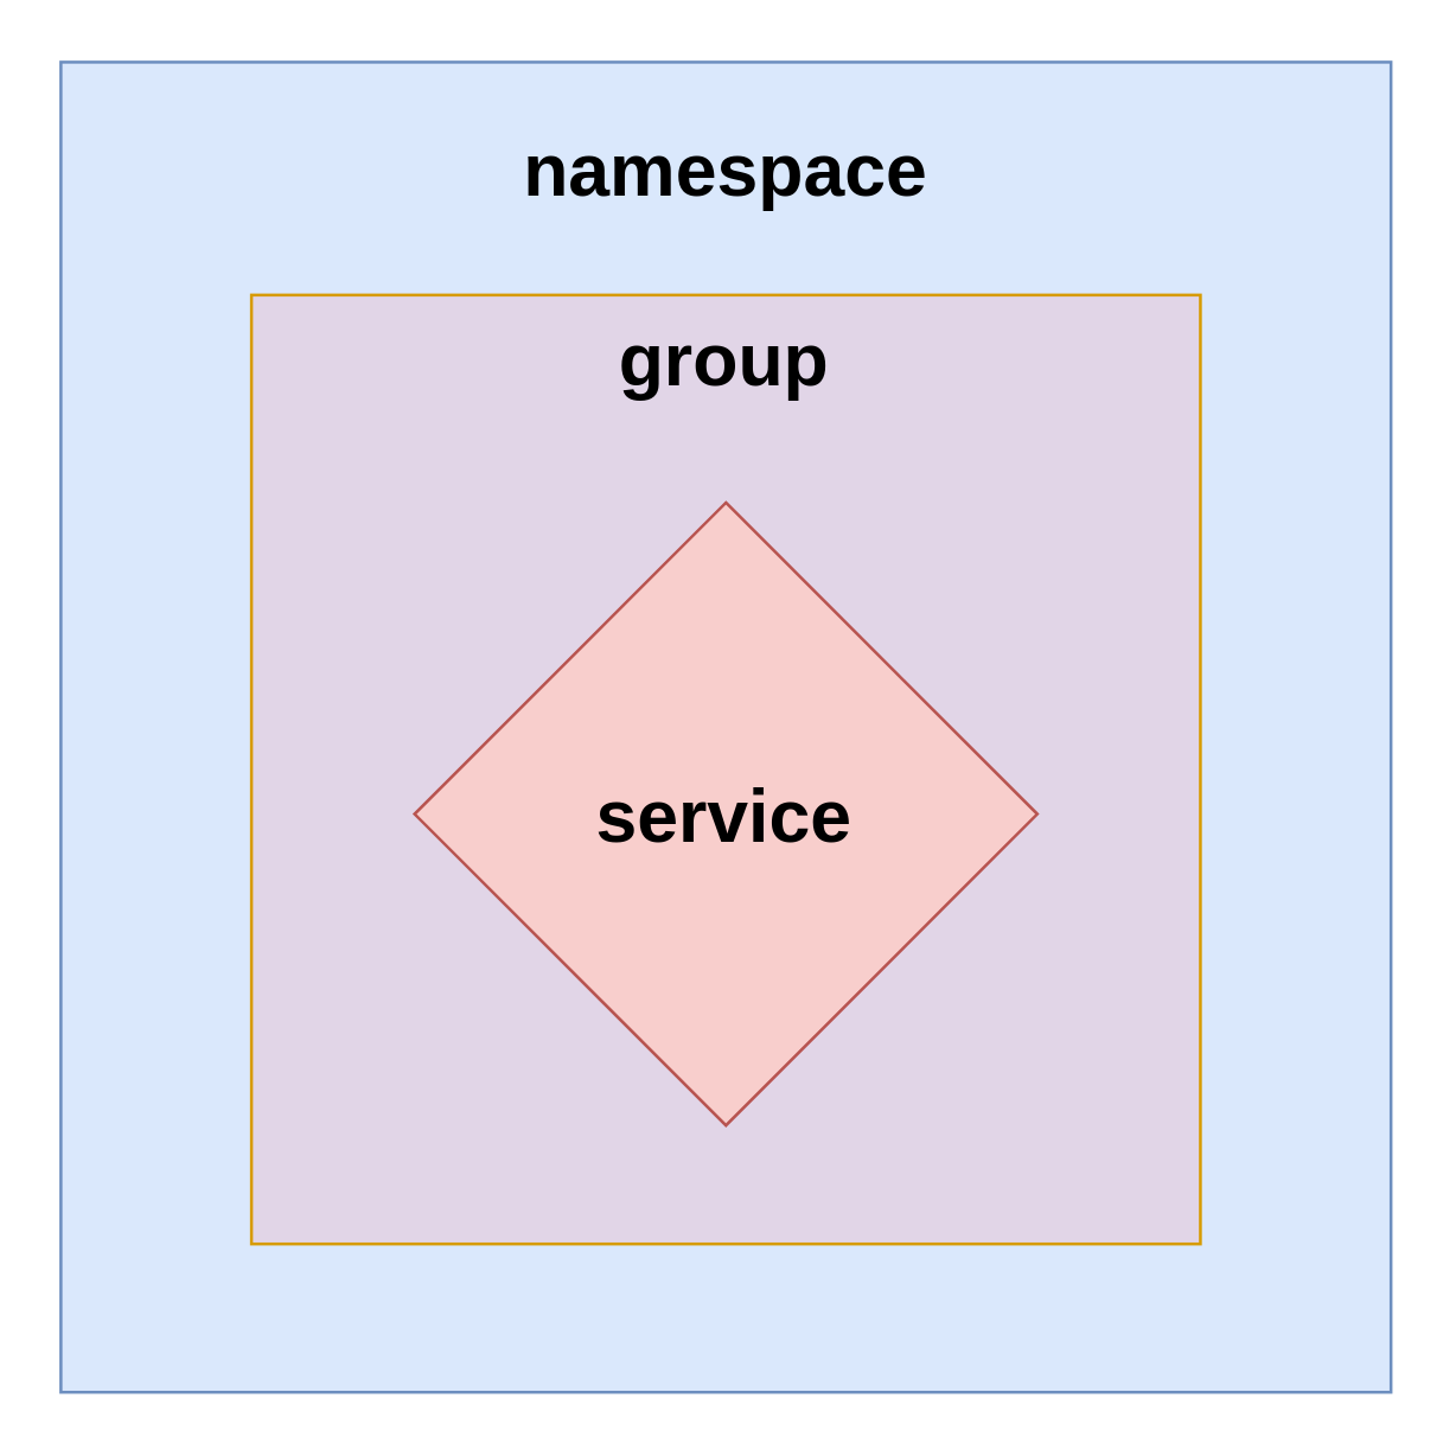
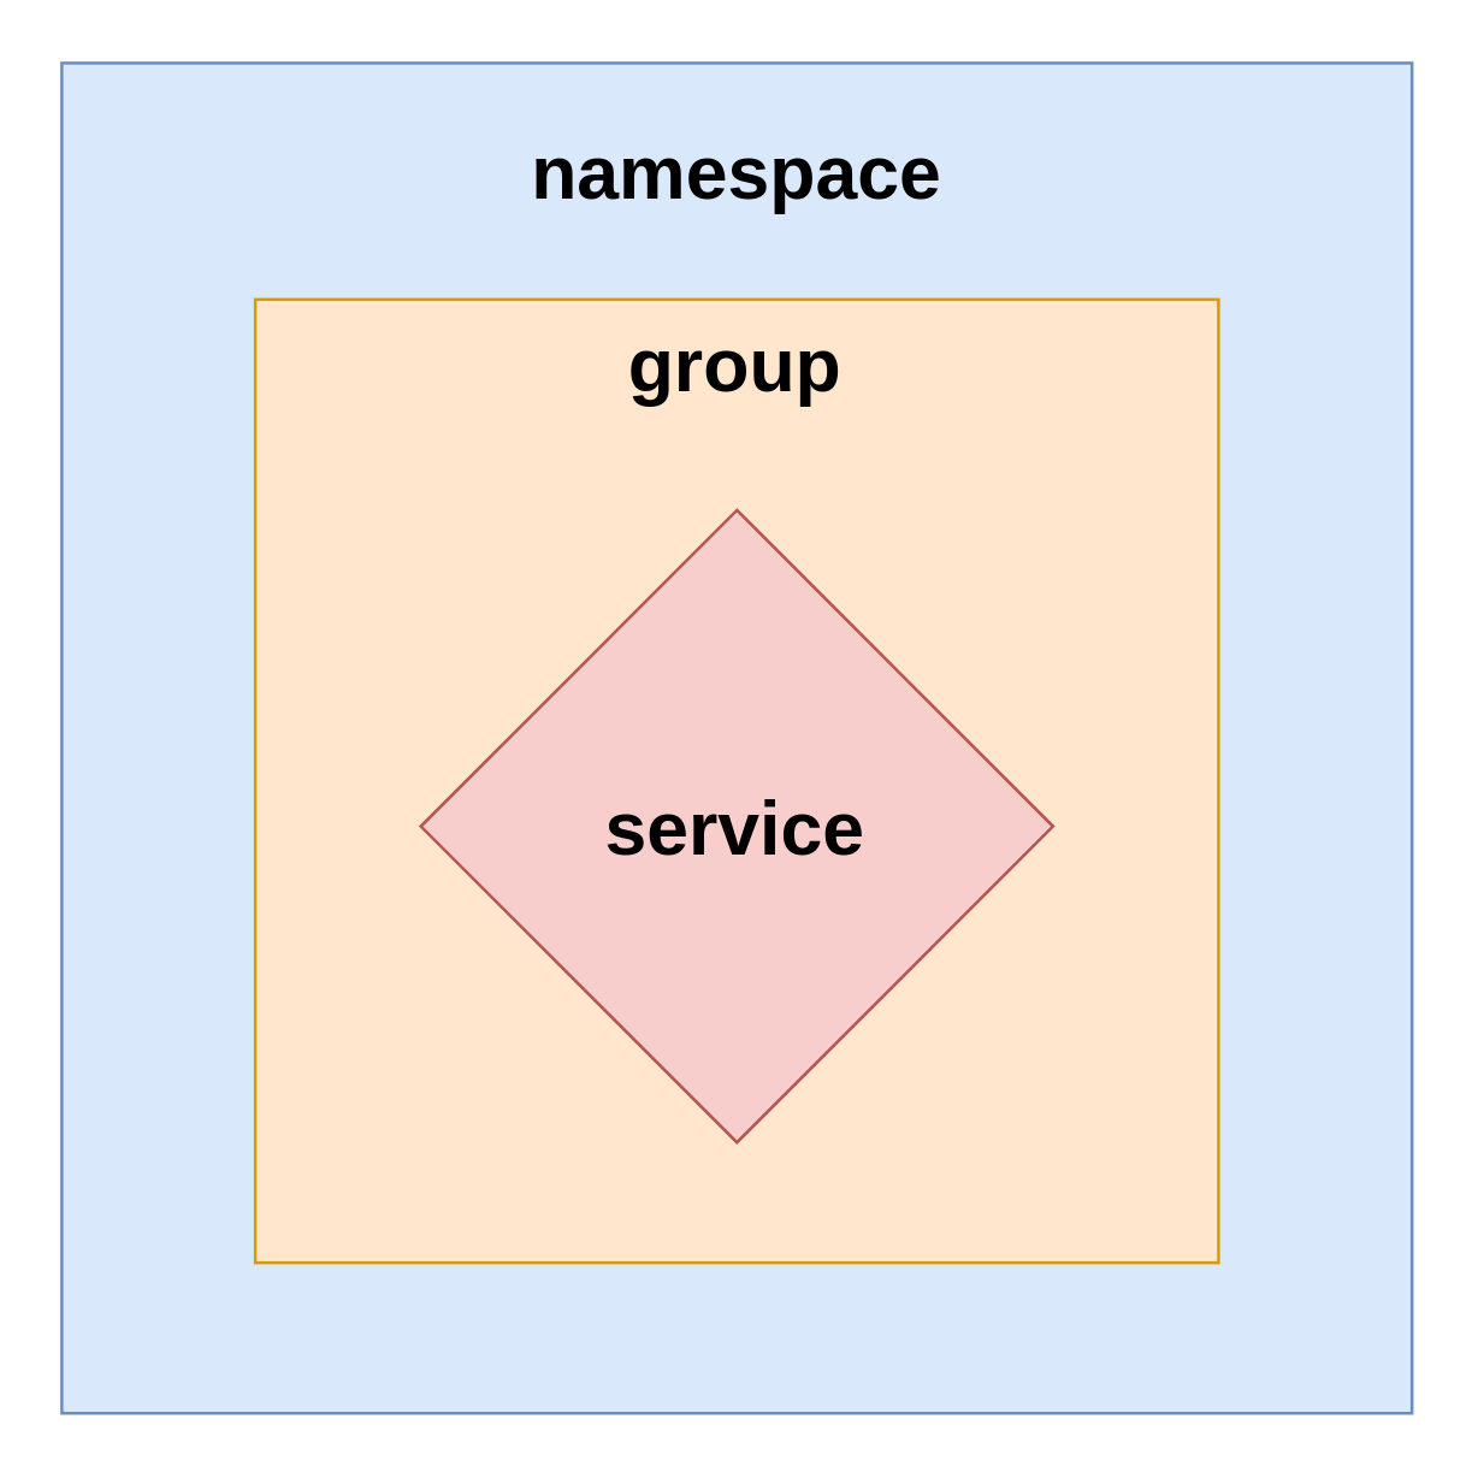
  <mxCell id="0" />
  <mxCell id="1" parent="0" />
  <mxCell id="2" value="&lt;h2&gt;&lt;font style=&quot;font-size: 25px;&quot;&gt;namespace&lt;/font&gt;&lt;/h2&gt;" style="whiteSpace=wrap;html=1;aspect=fixed;fillColor=#dae8fc;strokeColor=#6c8ebf;horizontal=0;direction=east;rotation=90;verticalAlign=top;" vertex="1" parent="1"><mxGeometry x="20.04" y="20.46" width="448.54" height="448.54" as="geometry" /></mxCell>
- <mxCell id="3" value="&lt;b&gt;&lt;font style=&quot;font-size: 25px;&quot;&gt;group&lt;/font&gt;&lt;/b&gt;" style="whiteSpace=wrap;html=1;aspect=fixed;fillColor=#e1d5e7;strokeColor=#d79b00;verticalAlign=top;" vertex="1" parent="1"><mxGeometry x="84.31" y="99" width="320" height="320" as="geometry" /></mxCell>
+ <mxCell id="3" value="&lt;b&gt;&lt;font style=&quot;font-size: 25px;&quot;&gt;group&lt;/font&gt;&lt;/b&gt;" style="whiteSpace=wrap;html=1;aspect=fixed;fillColor=#ffe6cc;strokeColor=#d79b00;verticalAlign=top;" vertex="1" parent="1"><mxGeometry x="84.31" y="99" width="320" height="320" as="geometry" /></mxCell>
  <mxCell id="4" value="service" style="rhombus;whiteSpace=wrap;html=1;aspect=fixed;fontSize=25;fontStyle=1;fillColor=#f8cecc;strokeColor=#b85450;" vertex="1" parent="1"><mxGeometry x="139.31" y="169" width="210" height="210" as="geometry" /></mxCell>
